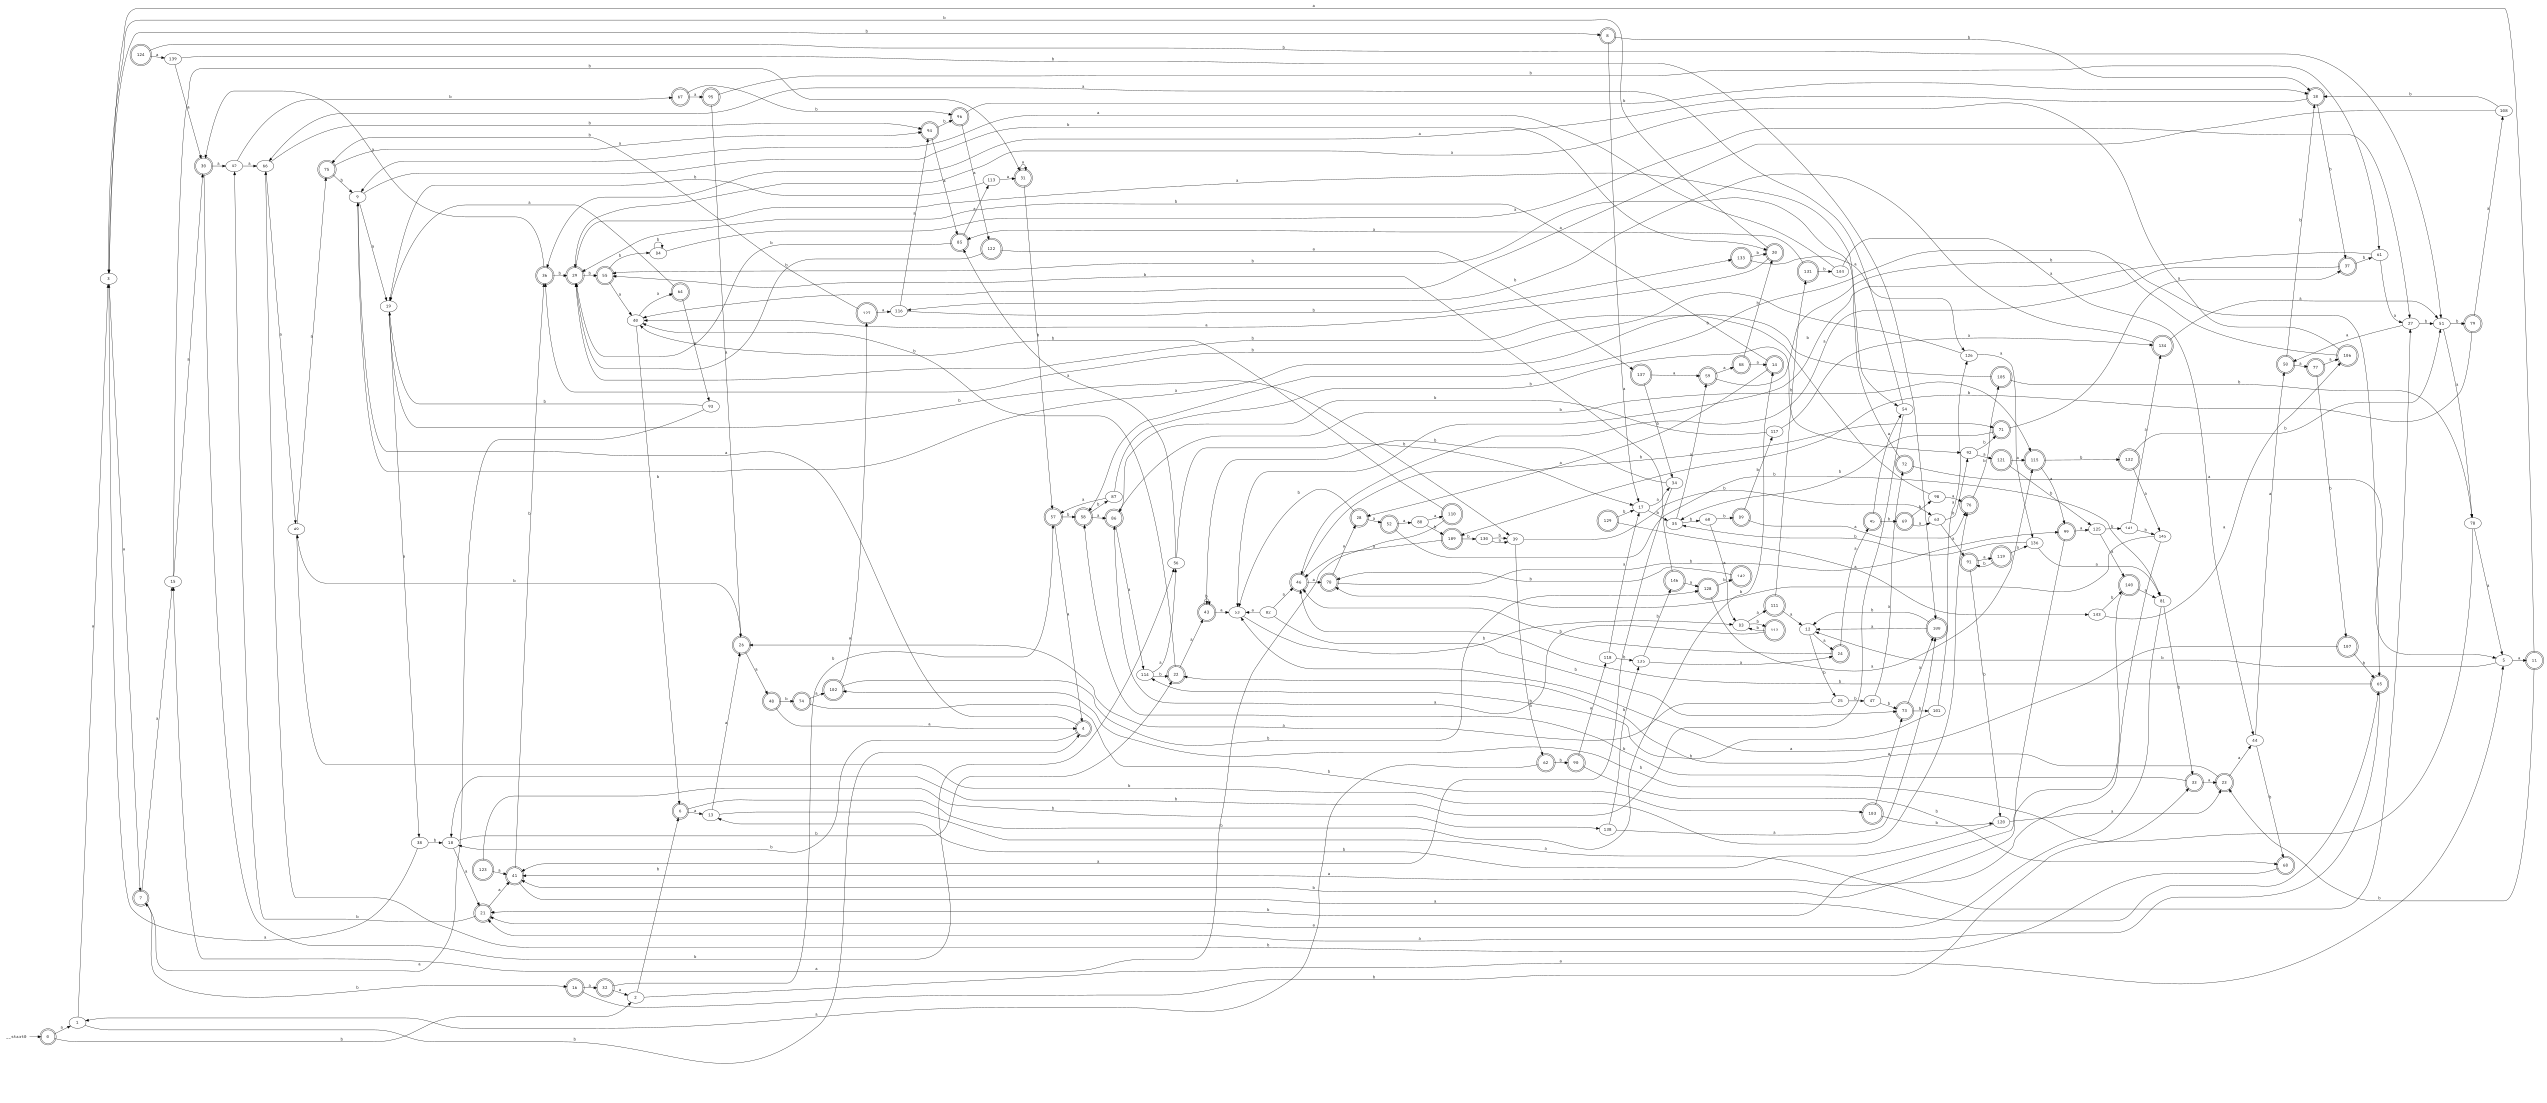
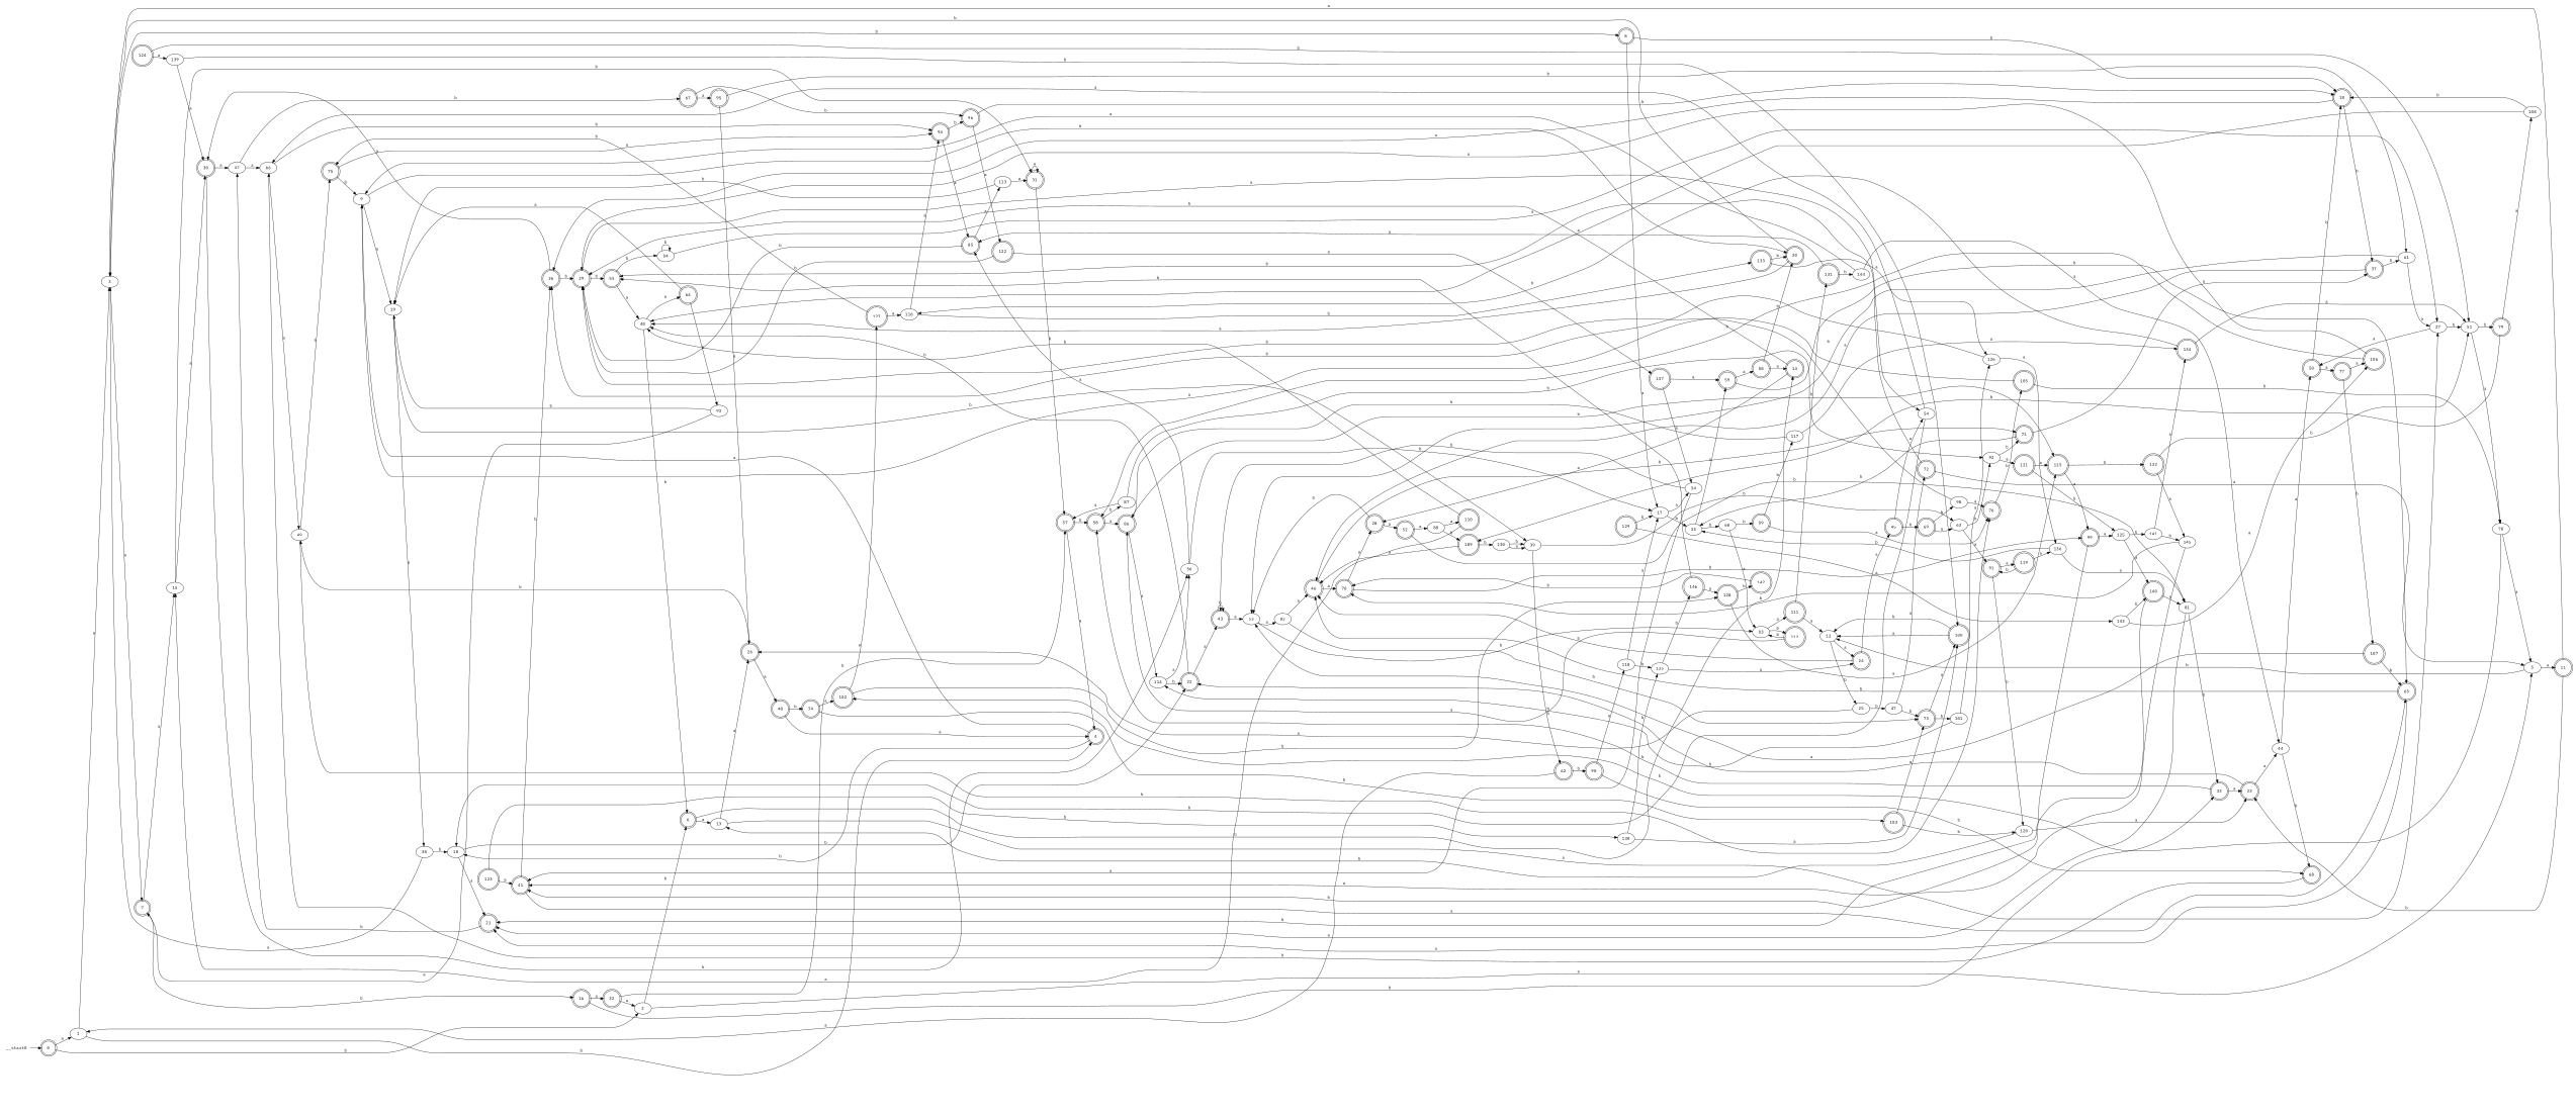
  digraph {
    fontname="IBM Plex Mono"
    rankdir=LR
    node [fontname="IBM Plex Mono" shape=doublecircle]
    edge [fontname="IBM Plex Mono"]
    __start0 [shape=none]
    0
    1 [shape=""]
    2 [shape=""]
    3 [shape=""]
    4
    5 [shape=""]
    6
    7
    8
    9 [shape=""]
    10 [shape=""]
    11
    12 [shape=""]
    13 [shape=""]
    14
    15 [shape=""]
    16
    17 [shape=""]
    18
    19 [shape=""]
    20
    21
    22
    23
    24
    25 [shape=""]
    26
    27 [shape=""]
    28
    29
    30
    31
    32
    33
    34 [shape=""]
    35 [shape=""]
    36
    37
    38 [shape=""]
    39 [shape=""]
    40 [shape=""]
    41
    42 [shape=""]
    43
    44 [shape=""]
    45
    46
    47 [shape=""]
    48
    49 [shape=""]
    50
    51 [shape=""]
    52
    53 [shape=""]
    54 [shape=""]
    55
    56 [shape=""]
    57
    58
    59
    60 [shape=""]
    61 [shape=""]
    62
    63 [shape=""]
    64
    65
    66 [shape=""]
    67
    68
    69
    70
    71
    72
    73
    74
    75
    76
    77
    78 [shape=""]
    79
    80 [shape=""]
    81 [shape=""]
    82 [shape=""]
    83 [shape=""]
    84 [shape=""]
    85
    86
    87 [shape=""]
    88
    89
    90
    91
    92 [shape=""]
    93 [shape=""]
    94
    95
    96
    98 [shape=""]
    99
    100
    101 [shape=""]
    102
    103
    105
    106
    107
    108 [shape=""]
    109
    110
    111
    112
    113 [shape=""]
    114 [shape=""]
    115
    117 [shape=""]
    118 [shape=""]
    119
    120 [shape=""]
    121
    122
    125 [shape=""]
    126 [shape=""]
    127
    128
    130 [shape=""]
    131
    132
    116 [shape=""]
    133
    134
    135 [shape=""]
    136 [shape=""]
    137
    123
    138 [shape=""]
    124
    139 [shape=""]
    140
    141 [shape=""]
    142
    129
    143 [shape=""]
    144 [shape=""]
    145 [shape=""]
    146
    __start0 -> 0
    0 -> 1 [label=a]
    0 -> 2 [label=b]
    1 -> 3 [label=a]
    1 -> 4 [label=b]
    2 -> 5 [label=a]
    2 -> 6 [label=b]
    3 -> 7 [label=a]
    3 -> 8 [label=b]
    4 -> 9 [label=a]
    4 -> 10 [label=b]
    5 -> 11 [label=a]
    5 -> 12 [label=b]
    6 -> 13 [label=a]
    6 -> 14 [label=b]
    7 -> 15 [label=a]
    7 -> 16 [label=b]
    8 -> 17 [label=a]
    8 -> 18 [label=b]
    9 -> 19 [label=a]
    9 -> 20 [label=b]
    10 -> 21 [label=a]
    10 -> 22 [label=b]
    11 -> 3 [label=a]
    11 -> 23 [label=b]
    12 -> 24 [label=a]
    12 -> 25 [label=b]
    13 -> 26 [label=a]
    13 -> 27 [label=a]
    14 -> 28 [label=a]
    14 -> 29 [label=b]
    15 -> 30 [label=a]
    15 -> 31 [label=b]
    16 -> 32 [label=a]
    16 -> 33 [label=b]
    17 -> 34 [label=a]
    17 -> 35 [label=b]
    18 -> 36 [label=a]
    18 -> 37 [label=b]
    19 -> 38 [label=a]
    19 -> 39 [label=b]
    20 -> 3 [label=b]
    20 -> 40 [label=a]
-   21 -> 41 [label=a]
    21 -> 42 [label=b]
    22 -> 40 [label=b]
    22 -> 43 [label=a]
    23 -> 22 [label=b]
    23 -> 44 [label=a]
    24 -> 45 [label=a]
    24 -> 46 [label=b]
    25 -> 26 [label=a]
    25 -> 47 [label=b]
    26 -> 48 [label=a]
    26 -> 49 [label=b]
    27 -> 50 [label=a]
    27 -> 51 [label=b]
    28 -> 52 [label=a]
    28 -> 53 [label=b]
    29 -> 54 [label=a]
    29 -> 55 [label=b]
    30 -> 42 [label=a]
    30 -> 56 [label=b]
    31 -> 31 [label=a]
    31 -> 57 [label=b]
    32 -> 2 [label=a]
    32 -> 57 [label=b]
    33 -> 23 [label=a]
    33 -> 58 [label=b]
    34 -> 41 [label=a]
    34 -> 43 [label=b]
    35 -> 59 [label=a]
    35 -> 60 [label=b]
    36 -> 29 [label=b]
    36 -> 30 [label=a]
    37 -> 46 [label=a]
    37 -> 61 [label=b]
    38 -> 3 [label=a]
    38 -> 10 [label=b]
    39 -> 62 [label=a]
    39 -> 63 [label=b]
    40 -> 6 [label=b]
    40 -> 64 [label=a]
    41 -> 36 [label=b]
    41 -> 65 [label=a]
    42 -> 66 [label=a]
    42 -> 67 [label=b]
    43 -> 43 [label=b]
    43 -> 53 [label=a]
    44 -> 50 [label=a]
    44 -> 68 [label=b]
    45 -> 54 [label=a]
    45 -> 69 [label=b]
    46 -> 70 [label=a]
    46 -> 71 [label=b]
    47 -> 72 [label=a]
    47 -> 73 [label=b]
    48 -> 4 [label=a]
    48 -> 74 [label=b]
    49 -> 75 [label=a]
    49 -> 76 [label=b]
    50 -> 18 [label=b]
    50 -> 77 [label=a]
    51 -> 78 [label=a]
    51 -> 79 [label=b]
    52 -> 80 [label=a]
    52 -> 81 [label=b]
-   82 -> 53 [label=a]
+   53 -> 82 [label=a]
    53 -> 83 [label=b]
    54 -> 10 [label=b]
    54 -> 66 [label=a]
    55 -> 40 [label=a]
    55 -> 84 [label=b]
    56 -> 17 [label=b]
    56 -> 85 [label=a]
    57 -> 4 [label=a]
    57 -> 58 [label=b]
    58 -> 86 [label=a]
    58 -> 87 [label=b]
    59 -> 65 [label=b]
    59 -> 88 [label=a]
    60 -> 83 [label=a]
    60 -> 89 [label=b]
    61 -> 27 [label=a]
    61 -> 53 [label=b]
    62 -> 1 [label=a]
    62 -> 90 [label=b]
    63 -> 91 [label=a]
    63 -> 92 [label=b]
    64 -> 19 [label=a]
    64 -> 93 [label=b]
    65 -> 21 [label=a]
    65 -> 46 [label=b]
    66 -> 49 [label=a]
    66 -> 94 [label=b]
    67 -> 95 [label=a]
    67 -> 96 [label=b]
    68 -> 66 [label=b]
    69 -> 63 [label=a]
    69 -> 98 [label=b]
    70 -> 28 [label=a]
    70 -> 99 [label=b]
    71 -> 35 [label=b]
    71 -> 37 [label=a]
    72 -> 5 [label=a]
    72 -> 55 [label=b]
    73 -> 100 [label=a]
    73 -> 101 [label=b]
    74 -> 102 [label=a]
    74 -> 103 [label=b]
    75 -> 9 [label=b]
    75 -> 94 [label=a]
    76 -> 105 [label=b]
    77 -> 106 [label=a]
    77 -> 107 [label=b]
    78 -> 5 [label=a]
    78 -> 102 [label=b]
    79 -> 108 [label=a]
    79 -> 109 [label=b]
    80 -> 109 [label=b]
    80 -> 110 [label=a]
    81 -> 21 [label=a]
    81 -> 33 [label=b]
    82 -> 46 [label=a]
    82 -> 73 [label=b]
    83 -> 111 [label=a]
    83 -> 112 [label=b]
    84 -> 27 [label=a]
    84 -> 84 [label=b]
    85 -> 29 [label=b]
    85 -> 113 [label=a]
    86 -> 114 [label=a]
    86 -> 115 [label=b]
    87 -> 57 [label=a]
    87 -> 92 [label=b]
    88 -> 14 [label=a]
    88 -> 20 [label=b]
    89 -> 76 [label=a]
    89 -> 117 [label=b]
    90 -> 68 [label=b]
    90 -> 118 [label=a]
    91 -> 119 [label=a]
    91 -> 120 [label=b]
    92 -> 71 [label=b]
    92 -> 121 [label=a]
    93 -> 7 [label=a]
    93 -> 19 [label=b]
    94 -> 85 [label=a]
    94 -> 96 [label=b]
    95 -> 26 [label=a]
    95 -> 61 [label=b]
    96 -> 18 [label=b]
    96 -> 122 [label=a]
    98 -> 29 [label=b]
    98 -> 76 [label=a]
    99 -> 21 [label=b]
    99 -> 125 [label=a]
    100 -> 12 [label=a]
    100 -> 12 [label=b]
    101 -> 114 [label=b]
    101 -> 126 [label=a]
    102 -> 127 [label=a]
    102 -> 128 [label=b]
    103 -> 73 [label=a]
    103 -> 120 [label=b]
    105 -> 9 [label=a]
    105 -> 78 [label=b]
    106 -> 29 [label=a]
    106 -> 58 [label=b]
    107 -> 53 [label=a]
    107 -> 65 [label=b]
    108 -> 18 [label=b]
    108 -> 40 [label=a]
    109 -> 46 [label=a]
    109 -> 130 [label=b]
    110 -> 15 [label=a]
    110 -> 40 [label=b]
    111 -> 12 [label=a]
    111 -> 131 [label=b]
    112 -> 83 [label=b]
    112 -> 86 [label=a]
    113 -> 19 [label=b]
    113 -> 31 [label=a]
    114 -> 22 [label=b]
    114 -> 56 [label=a]
    115 -> 99 [label=a]
    115 -> 132 [label=b]
    117 -> 86 [label=b]
    117 -> 134 [label=a]
    118 -> 17 [label=a]
    118 -> 135 [label=b]
    119 -> 91 [label=b]
    119 -> 136 [label=a]
    120 -> 13 [label=b]
    120 -> 23 [label=a]
    121 -> 115 [label=a]
    121 -> 125 [label=b]
    122 -> 29 [label=b]
    122 -> 137 [label=a]
    125 -> 140 [label=a]
    125 -> 141 [label=b]
    126 -> 36 [label=b]
    126 -> 136 [label=a]
    127 -> 75 [label=b]
    127 -> 116 [label=a]
    128 -> 115 [label=a]
    128 -> 142 [label=b]
    130 -> 39 [label=a]
    130 -> 39 [label=b]
    131 -> 85 [label=a]
    131 -> 144 [label=b]
    132 -> 51 [label=b]
    132 -> 145 [label=a]
    116 -> 94 [label=a]
    116 -> 133 [label=b]
    133 -> 20 [label=b]
    133 -> 126 [label=a]
    134 -> 51 [label=a]
    134 -> 116 [label=b]
    135 -> 24 [label=a]
    135 -> 146 [label=b]
    136 -> 35 [label=b]
    136 -> 81 [label=a]
    137 -> 34 [label=b]
    137 -> 59 [label=a]
    123 -> 41 [label=a]
    123 -> 138 [label=b]
    138 -> 100 [label=a]
    138 -> 135 [label=b]
    124 -> 51 [label=b]
    124 -> 139 [label=a]
    139 -> 30 [label=a]
    139 -> 100 [label=b]
    140 -> 41 [label=b]
    140 -> 81 [label=a]
    141 -> 134 [label=a]
    141 -> 145 [label=b]
    142 -> 70 [label=b]
    129 -> 17 [label=b]
    129 -> 143 [label=a]
    143 -> 106 [label=a]
    143 -> 140 [label=b]
    144 -> 9 [label=a]
    144 -> 44 [label=a]
    145 -> 41 [label=a]
    145 -> 70 [label=b]
    146 -> 55 [label=b]
    146 -> 128 [label=a]
  }
